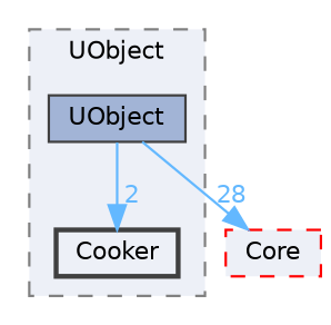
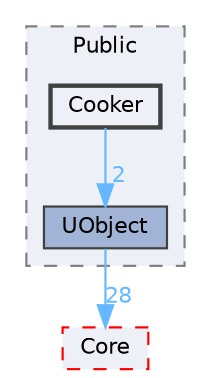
  digraph {
    compound=true
    node [color=grey25 fillcolor="#edf0f7" fontname=Helvetica fontsize=10 shape=box]
    edge [color=steelblue1 fontcolor=steelblue1 fontname=Helvetica fontsize=10 labeldistance=1.5 labelfontname=Helvetica labelfontsize=10]
    n1 [fillcolor="#a2b4d6" height=0.2 label=UObject style=filled width=0.4]
    n2 [height=0.2 label=Cooker style="filled,bold" width=0.4]
    n3 [color=red height=0.2 label=Core style="filled,dashed" width=0.4]
    subgraph cluster_1 {
      bgcolor="#edf0f7"
      fontname=Helvetica
      fontsize=10
-     label=UObject
+     label=Public
      pencolor=grey50
      style="filled,dashed"
      n1
      n2
    }
    n1 -> n3 [headlabel=28]
-   n1 -> n2 [headlabel=2]
+   n2 -> n1 [headlabel=2]
  }
